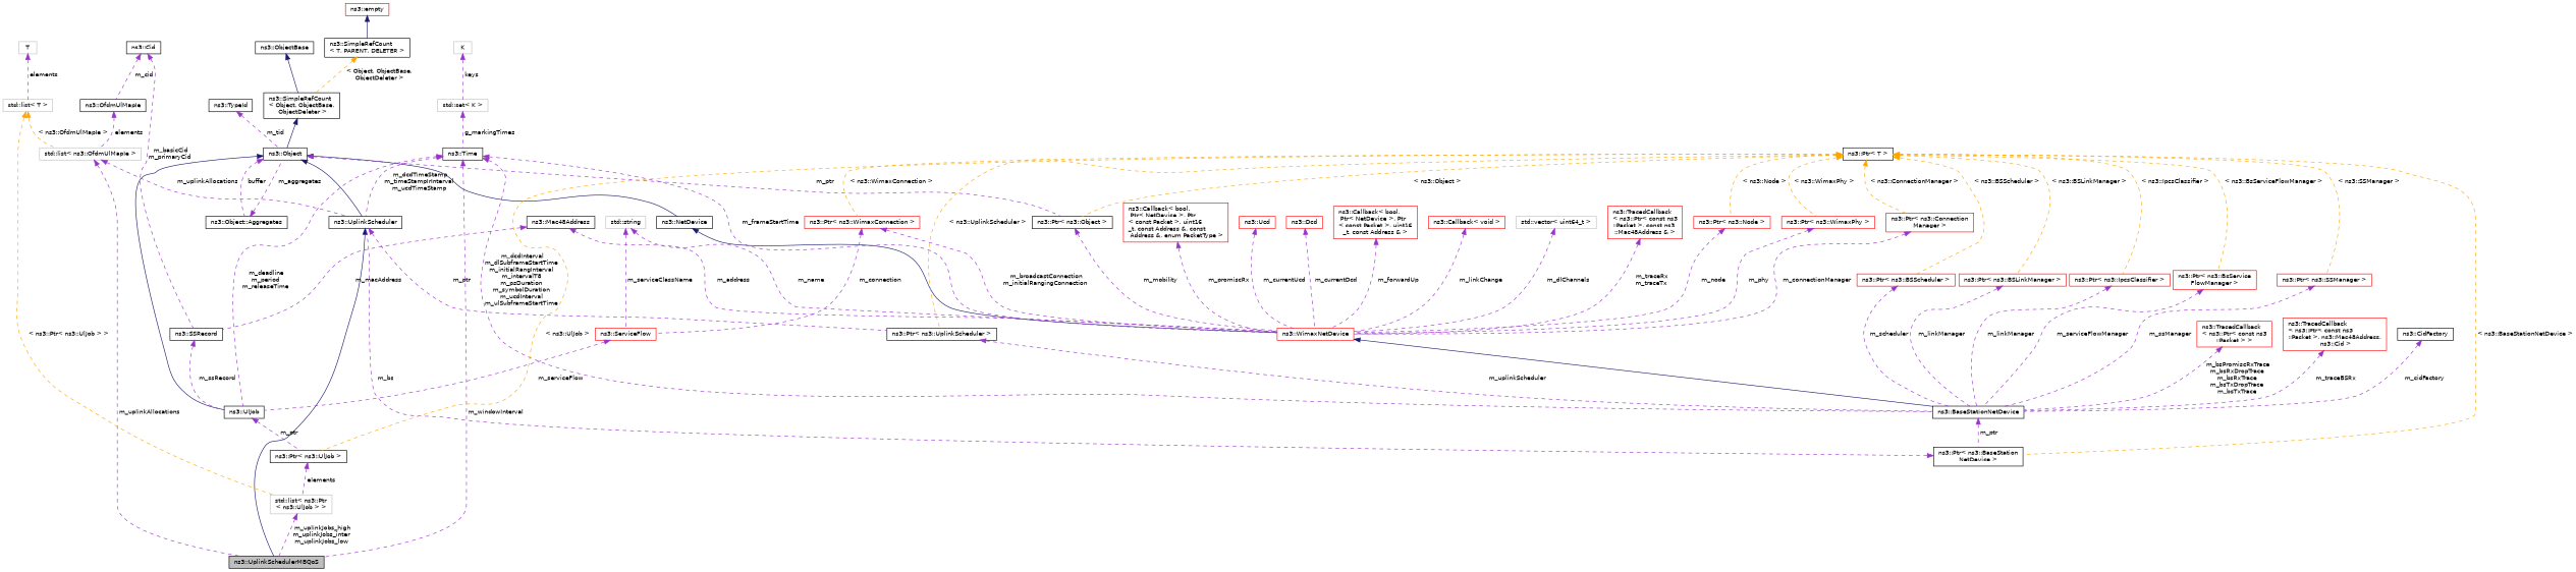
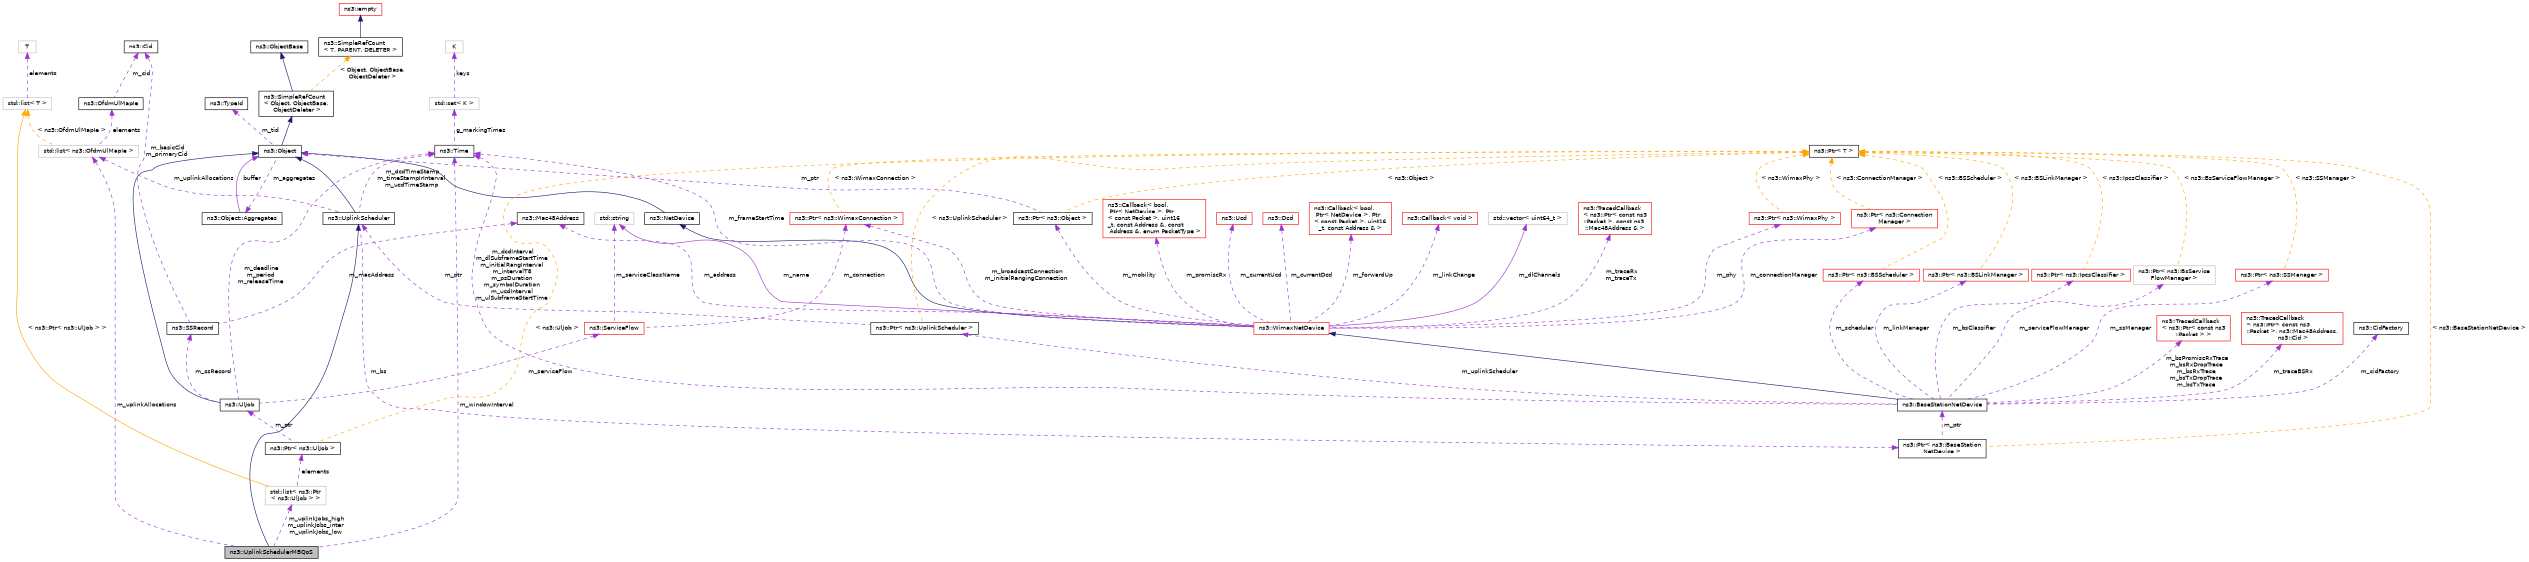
  digraph {
    rankdir=TB
    node [color=black fillcolor=white fontname=Helvetica fontsize=10 shape=record style=filled]
    edge [color=darkorchid3 dir=back fontname=Helvetica fontsize=10 labelfontname=Helvetica labelfontsize=10 style=dashed]
    n1 [fillcolor=grey75 fontcolor=black height=0.2 label="ns3::UplinkSchedulerMBQoS" width=0.4]
    n2 [height=0.2 label="ns3::UplinkScheduler" width=0.4]
    n3 [height=0.2 label="ns3::Ptr\< ns3::UplinkScheduler \>" width=0.4]
    n4 [height=0.2 label="ns3::BaseStationNetDevice" width=0.4]
    n5 [height=0.2 label="ns3::Object" width=0.4]
    n6 [height=0.2 label="ns3::Object::Aggregates" width=0.4]
    n7 [height=0.2 label="ns3::NetDevice" width=0.4]
    n8 [height=0.2 label="ns3::Ptr\< ns3::Object \>" width=0.4]
    n9 [height=0.2 label="ns3::UlJob" width=0.4]
    n10 [color=red height=0.2 label="ns3::WimaxNetDevice" width=0.4]
    n11 [height=0.2 label="ns3::Ptr\< ns3::UlJob \>" width=0.4]
    n12 [height=0.2 label="ns3::SimpleRefCount\l\< Object, ObjectBase,\l ObjectDeleter \>" width=0.4]
    n13 [height=0.2 label="ns3::ObjectBase" width=0.4]
    n14 [height=0.2 label="ns3::SimpleRefCount\l\< T, PARENT, DELETER \>" width=0.4]
    n15 [color=red height=0.2 label="ns3::empty" width=0.4]
    n16 [height=0.2 label="ns3::TypeId" width=0.4]
    n17 [height=0.2 label="ns3::Time" width=0.4]
    n18 [height=0.2 label="ns3::Ptr\< ns3::BaseStation\lNetDevice \>" width=0.4]
    n19 [color=grey75 height=0.2 label="std::set\< K \>" width=0.4]
    n20 [color=grey75 height=0.2 label=K width=0.4]
    n21 [height=0.2 label="ns3::Mac48Address" width=0.4]
    n22 [height=0.2 label="ns3::SSRecord" width=0.4]
    n23 [color=red height=0.2 label="ns3::Ptr\< ns3::WimaxConnection \>" width=0.4]
    n24 [color=red height=0.2 label="ns3::ServiceFlow" width=0.4]
    n25 [height=0.2 label="ns3::Ptr\< T \>" width=0.4]
    n26 [color=red height=0.2 label="ns3::Ptr\< ns3::Connection\lManager \>" width=0.4]
-   n27 [color=red height=0.2 label="ns3::Ptr\< ns3::Node \>" width=0.4]
    n28 [color=red height=0.2 label="ns3::Ptr\< ns3::WimaxPhy \>" width=0.4]
    n29 [color=red height=0.2 label="ns3::Ptr\< ns3::BSScheduler \>" width=0.4]
    n30 [color=red height=0.2 label="ns3::Ptr\< ns3::BSLinkManager \>" width=0.4]
    n31 [color=red height=0.2 label="ns3::Ptr\< ns3::IpcsClassifier \>" width=0.4]
-   n32 [color=red height=0.2 label="ns3::Ptr\< ns3::BsService\lFlowManager \>" width=0.4]
+   n32 [color=grey75 height=0.2 label="ns3::Ptr\< ns3::BsService\lFlowManager \>" width=0.4]
    n33 [color=red height=0.2 label="ns3::Ptr\< ns3::SSManager \>" width=0.4]
    n34 [color=grey75 height=0.2 label="std::list\< ns3::Ptr\l\< ns3::UlJob \> \>" width=0.4]
    n35 [color=red height=0.2 label="ns3::Callback\< bool,\l Ptr\< NetDevice \>, Ptr\l\< const Packet \>, uint16\l_t, const Address &, const\l Address &, enum PacketType \>" width=0.4]
    n36 [color=red height=0.2 label="ns3::Ucd" width=0.4]
    n37 [color=red height=0.2 label="ns3::Dcd" width=0.4]
    n38 [color=red height=0.2 label="ns3::Callback\< bool,\l Ptr\< NetDevice \>, Ptr\l\< const Packet \>, uint16\l_t, const Address & \>" width=0.4]
    n39 [color=red height=0.2 label="ns3::Callback\< void \>" width=0.4]
    n40 [color=grey75 height=0.2 label="std::vector\< uint64_t \>" width=0.4]
    n41 [color=grey75 height=0.2 label="std::string" width=0.4]
    n42 [color=red height=0.2 label="ns3::TracedCallback\l\< ns3::Ptr\< const ns3\l::Packet \>, const ns3\l::Mac48Address & \>" width=0.4]
    n43 [color=red height=0.2 label="ns3::TracedCallback\l\< ns3::Ptr\< const ns3\l::Packet \> \>" width=0.4]
    n44 [color=red height=0.2 label="ns3::TracedCallback\l\< ns3::Ptr\< const ns3\l::Packet \>, ns3::Mac48Address,\l ns3::Cid \>" width=0.4]
    n45 [height=0.2 label="ns3::CidFactory" width=0.4]
    n46 [color=grey75 height=0.2 label="std::list\< ns3::OfdmUlMapIe \>" width=0.4]
    n47 [height=0.2 label="ns3::OfdmUlMapIe" width=0.4]
    n48 [height=0.2 label="ns3::Cid" width=0.4]
    n49 [color=grey75 height=0.2 label="std::list\< T \>" width=0.4]
    n50 [color=grey75 height=0.2 label=T width=0.4]
    n2 -> n1 [color=midnightblue style=solid]
    n2 -> n3 [label=" m_ptr"]
    n3 -> n4 [label=" m_uplinkScheduler"]
    n4 -> n18 [label=" m_ptr"]
    n5 -> n2 [color=midnightblue style=solid]
-   n5 -> n6 [label=" buffer"]
+   n5 -> n6 [label=" buffer" style=solid]
    n5 -> n7 [color=midnightblue style=solid]
    n5 -> n8 [label=" m_ptr"]
    n5 -> n9 [color=midnightblue style=solid]
    n6 -> n5 [label=" m_aggregates"]
    n7 -> n10 [color=midnightblue style=solid]
    n8 -> n10 [label=" m_mobility"]
    n9 -> n11 [label=" m_ptr"]
    n10 -> n4 [color=midnightblue style=solid]
    n11 -> n34 [label=" elements"]
    n12 -> n5 [color=midnightblue style=solid]
    n13 -> n12 [color=midnightblue style=solid]
    n14 -> n12 [color=orange label=" \< Object, ObjectBase,\l ObjectDeleter \>"]
    n15 -> n14 [color=midnightblue style=solid]
    n16 -> n5 [label=" m_tid"]
    n17 -> n1 [label=" m_windowInterval"]
    n17 -> n2 [label=" m_dcdTimeStamp\nm_timeStampIrInterval\nm_ucdTimeStamp"]
    n17 -> n4 [label=" m_dcdInterval\nm_dlSubframeStartTime\nm_initialRangInterval\nm_intervalT8\nm_psDuration\nm_symbolDuration\nm_ucdInterval\nm_ulSubframeStartTime"]
    n17 -> n9 [label=" m_deadline\nm_period\nm_releaseTime"]
    n17 -> n10 [label=" m_frameStartTime"]
    n18 -> n2 [label=" m_bs"]
    n19 -> n17 [label=" g_markingTimes"]
    n20 -> n19 [label=" keys"]
    n21 -> n10 [label=" m_address"]
    n21 -> n22 [label=" m_macAddress"]
    n22 -> n9 [label=" m_ssRecord"]
    n23 -> n10 [label=" m_broadcastConnection\nm_initialRangingConnection"]
    n23 -> n24 [label=" m_connection"]
    n24 -> n9 [label=" m_serviceFlow"]
    n25 -> n3 [color=orange label=" \< ns3::UplinkScheduler \>"]
    n25 -> n8 [color=orange label=" \< ns3::Object \>"]
    n25 -> n11 [color=orange label=" \< ns3::UlJob \>"]
    n25 -> n18 [color=orange label=" \< ns3::BaseStationNetDevice \>"]
    n25 -> n23 [color=orange label=" \< ns3::WimaxConnection \>"]
    n25 -> n26 [color=orange label=" \< ns3::ConnectionManager \>"]
-   n25 -> n27 [color=orange label=" \< ns3::Node \>"]
    n25 -> n28 [color=orange label=" \< ns3::WimaxPhy \>"]
    n25 -> n29 [color=orange label=" \< ns3::BSScheduler \>"]
    n25 -> n30 [color=orange label=" \< ns3::BSLinkManager \>"]
    n25 -> n31 [color=orange label=" \< ns3::IpcsClassifier \>"]
    n25 -> n32 [color=orange label=" \< ns3::BsServiceFlowManager \>"]
    n25 -> n33 [color=orange label=" \< ns3::SSManager \>"]
    n26 -> n10 [label=" m_connectionManager"]
-   n27 -> n10 [label=" m_node"]
    n28 -> n10 [label=" m_phy"]
    n29 -> n4 [label=" m_scheduler"]
    n30 -> n4 [label=" m_linkManager"]
-   n31 -> n4 [label=" m_linkManager"]
+   n31 -> n4 [label=" m_bsClassifier"]
    n32 -> n4 [label=" m_serviceFlowManager"]
    n33 -> n4 [label=" m_ssManager"]
    n34 -> n1 [label=" m_uplinkJobs_high\nm_uplinkJobs_inter\nm_uplinkJobs_low"]
    n35 -> n10 [label=" m_promiscRx"]
    n36 -> n10 [label=" m_currentUcd"]
    n37 -> n10 [label=" m_currentDcd"]
    n38 -> n10 [label=" m_forwardUp"]
    n39 -> n10 [label=" m_linkChange"]
-   n40 -> n10 [label=" m_dlChannels"]
-   n41 -> n10 [label=" m_name"]
+   n40 -> n10 [label=" m_dlChannels" style=solid]
+   n41 -> n10 [label=" m_name" style=solid]
    n41 -> n24 [label=" m_serviceClassName"]
    n42 -> n10 [label=" m_traceRx\nm_traceTx"]
    n43 -> n4 [label=" m_bsPromiscRxTrace\nm_bsRxDropTrace\nm_bsRxTrace\nm_bsTxDropTrace\nm_bsTxTrace"]
    n44 -> n4 [label=" m_traceBSRx"]
    n45 -> n4 [label=" m_cidFactory"]
    n46 -> n1 [label=" m_uplinkAllocations"]
    n46 -> n2 [label=" m_uplinkAllocations"]
    n47 -> n46 [label=" elements"]
    n48 -> n22 [label=" m_basicCid\nm_primaryCid"]
    n48 -> n47 [label=" m_cid"]
-   n49 -> n34 [color=orange label=" \< ns3::Ptr\< ns3::UlJob \> \>"]
+   n49 -> n34 [color=orange label=" \< ns3::Ptr\< ns3::UlJob \> \>" style=solid]
    n49 -> n46 [color=orange label=" \< ns3::OfdmUlMapIe \>"]
    n50 -> n49 [label=" elements"]
  }
